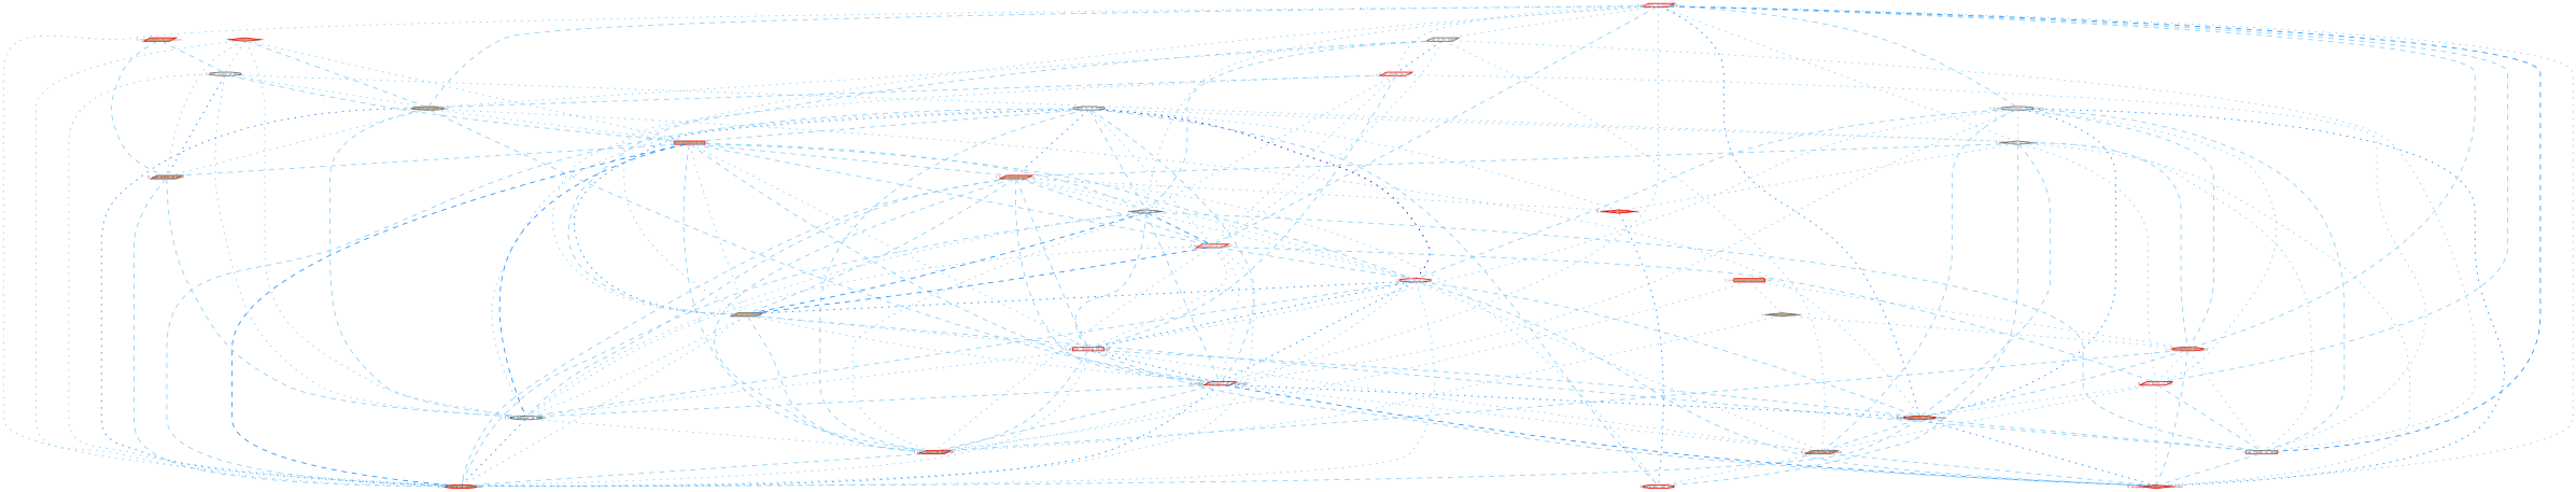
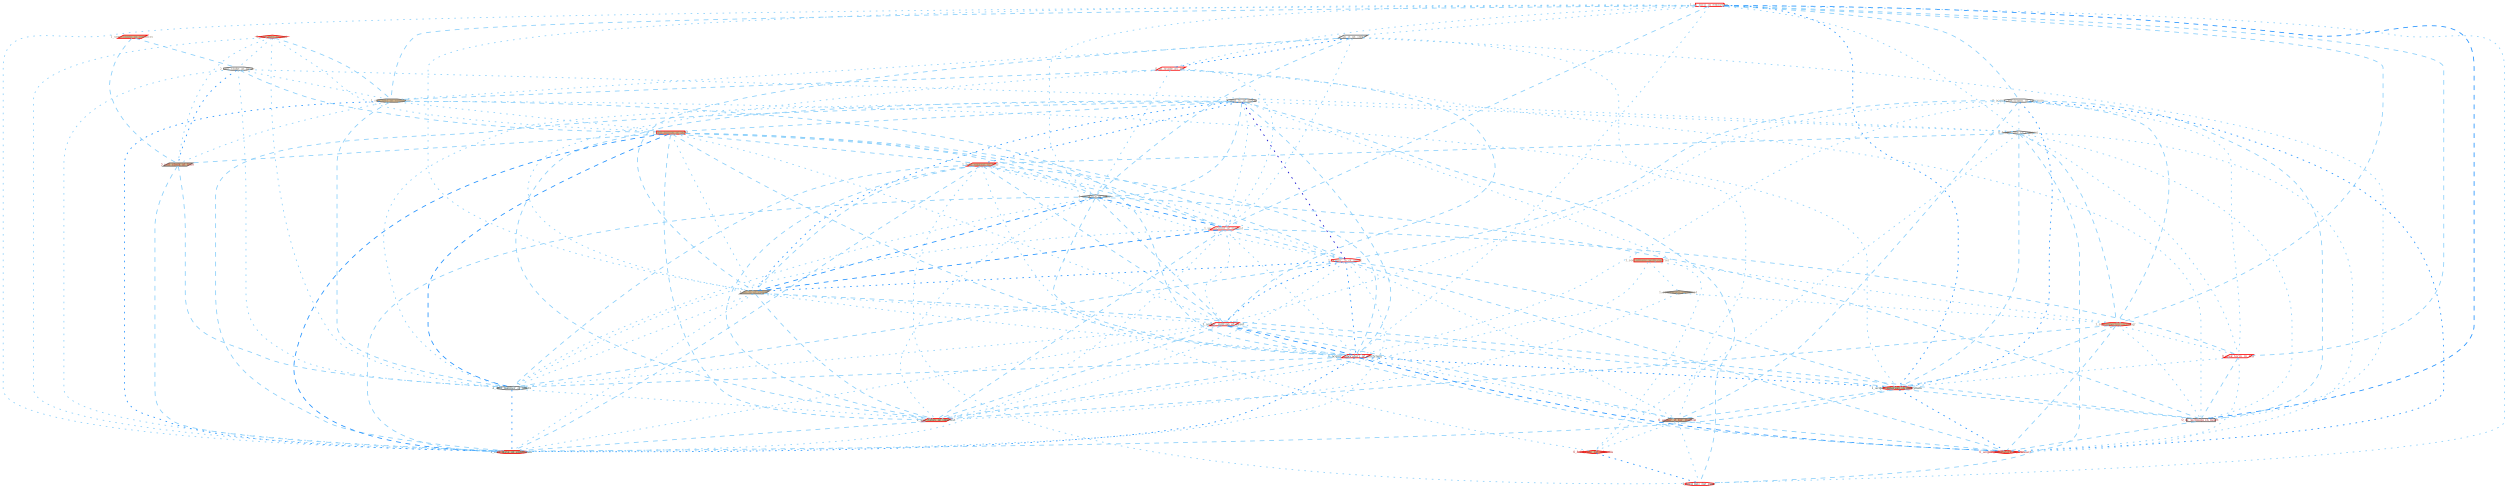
  graph {
    node [color=red fillcolor=tan fixedsize=true fontcolor="#8b7d6b" fontsize=4 shape=parallelogram style=filled]
    edge [color="#87cefa" style=dotted w=1]
    "1_seen_chanc_at_commiss " [height=.06 width=.5]
    "1_hold_%_of_stock " [color=gray40 fillcolor=white height=.06 shape=octagon width=.5]
-   "1_us_facil_in_entitynam " [fillcolor=white height=.06 width=.5]
+   "1_us_facil_in_entitynam " [fillcolor=white height=.06 shape=note width=.5]
    "0_sell_busi_to_unit " [height=.06 shape=diamond width=.5]
    "0_acquir_entitynam_in_yearnum " [color=gray40 fillcolor=white height=.06 shape=octagon width=.5]
    "0_sell_stake_at_price " [color=gray40 fillcolor=white height=.06 shape=octagon width=.5]
    "0_hold_stake_in_compani " [color=gray40 fillcolor=white height=.06 shape=diamond width=.5]
    "1_see_allianc_with_carrier " [height=.06 shape=note width=.5]
    "0_us_it_as_indic " [color=gray40 fillcolor=white height=.06 width=.5]
    "1_see_return_on_invest " [color=gray40 height=.06 shape=diamond width=.5]
    "0_us_trade_as_boi " [fillcolor=white height=.06 width=.5]
    "1_sell_unit_as_entitynam " [color=gray40 height=.06 shape=octagon width=.5]
    "1_sell_billion_of_bond " [height=.06 shape=note width=.5]
    "1_see_opportun_in_integr " [height=.06 shape=octagon width=.5]
    "1_hold_equival_of_hear " [height=.06 width=.5]
    "1_us_proce_of_offer " [color=gray40 fillcolor=white height=.06 shape=diamond width=.5]
    "1_us_account_of_magnat " [fillcolor=white height=.06 width=.5]
    "1_acquir_%_of_stock " [fillcolor=white height=.06 shape=octagon width=.5]
    "1_us_%_of_capabl " [color=gray40 height=.06 width=.5]
    "0_seek_term_in_bid " [fillcolor=white fontcolor="#b22222" height=.06 width=.5]
-   "0_us_techniqu_in_heart " [color=gray40 fillcolor=white fontcolor="#b22222" height=.06 shape=note width=.5 label="0_us_chanc_in_heart"]
+   "0_us_techniqu_in_heart " [color=gray40 fillcolor=white fontcolor="#b22222" height=.06 shape=note width=.5]
    "0_acquir_it_for_million " [color=gray40 fontcolor="#b22222" height=.06 width=.5]
    "0_hold_rate_for_advertis " [fontcolor="#b22222" height=.06 shape=diamond width=.5]
    "0_acquir_laboratori_in_transact " [fontcolor="#b22222" height=.06 shape=diamond width=.5]
    "0_sell_stock_at_time " [color=gray40 fontcolor="#b22222" height=.06 width=.5]
    "1_acquir_laboratori_of_entitynam " [fillcolor=white fontcolor="#2f4f4f" height=.06 width=.5]
-   "1_sell_number_of_share " [color=gray40 fillcolor=white fontcolor="#2f4f4f" height=.06 shape=octagon width=.5]
+   "1_sell_number_of_share " [color=gray40 fillcolor=white fontcolor="#2f4f4f" height=.06 shape=octagon width=.5 label="2_sell_number_of_share"]
    "1_see_reviv_of_interest " [fontcolor="#2f4f4f" height=.06 width=.5]
    "1_hold_bill_for_year " [fillcolor=white fontcolor="#2f4f4f" height=.06 shape=octagon width=.5]
    "1_sell_divis_of_entitynam " [fontcolor="#2f4f4f" height=.06 shape=octagon width=.5]
    "1_acquir_interest_in_entitynam " [fontcolor="#2f4f4f" height=.06 shape=octagon width=.5]
-   "1_acquir_million_of_asset " [fillcolor=white fontcolor="#2f4f4f" height=.06 shape=note width=.5]
+   "1_acquir_million_of_asset " [fillcolor=white fontcolor="#2f4f4f" height=.06 width=.5]
    subgraph sub_1 {
      "1_seen_chanc_at_commiss "
      "1_hold_%_of_stock "
      "1_us_facil_in_entitynam "
      "0_sell_busi_to_unit "
      "0_acquir_entitynam_in_yearnum "
      "0_sell_stake_at_price "
      "0_hold_stake_in_compani "
      "1_see_allianc_with_carrier "
      "0_us_it_as_indic "
      "1_see_return_on_invest "
      "0_us_trade_as_boi "
      "1_sell_unit_as_entitynam "
      "1_sell_billion_of_bond "
      "1_see_opportun_in_integr "
      "1_hold_equival_of_hear "
      "1_us_proce_of_offer "
      "1_us_account_of_magnat "
      "1_acquir_%_of_stock "
      "1_us_%_of_capabl "
    }
    subgraph sub_2 {
      "0_seek_term_in_bid "
      "0_us_techniqu_in_heart "
      "0_acquir_it_for_million "
      "0_hold_rate_for_advertis "
      "0_acquir_laboratori_in_transact "
      "0_sell_stock_at_time "
    }
    "1_seen_chanc_at_commiss " -- "0_sell_stake_at_price " [style=dashed]
    "1_seen_chanc_at_commiss " -- "0_sell_stock_at_time " [style=dashed]
    "1_hold_%_of_stock " -- "0_hold_stake_in_compani "
    "1_hold_%_of_stock " -- "1_sell_billion_of_bond " [style=dashed]
    "1_hold_%_of_stock " -- "1_hold_equival_of_hear " [color="#1e90ff" w=2]
    "1_hold_%_of_stock " -- "1_us_proce_of_offer " [style=dashed]
    "1_hold_%_of_stock " -- "1_us_account_of_magnat "
    "1_hold_%_of_stock " -- "1_acquir_%_of_stock " [color="#0000cd" w=3]
    "1_hold_%_of_stock " -- "1_us_%_of_capabl " [color="#1e90ff" w=2]
    "1_hold_%_of_stock " -- "0_hold_rate_for_advertis "
    "1_hold_%_of_stock " -- "1_acquir_laboratori_of_entitynam " [style=dashed]
    "1_hold_%_of_stock " -- "1_sell_number_of_share "
    "1_hold_%_of_stock " -- "1_see_reviv_of_interest " [style=dashed]
    "1_hold_%_of_stock " -- "1_hold_bill_for_year " [style=dashed]
    "1_hold_%_of_stock " -- "1_sell_divis_of_entitynam " [style=dashed]
    "1_us_facil_in_entitynam " -- "0_acquir_entitynam_in_yearnum " [style=dashed]
    "1_us_facil_in_entitynam " -- "0_hold_stake_in_compani "
    "1_us_facil_in_entitynam " -- "0_us_it_as_indic "
    "1_us_facil_in_entitynam " -- "0_us_trade_as_boi "
    "1_us_facil_in_entitynam " -- "1_sell_unit_as_entitynam " [style=dashed]
    "1_us_facil_in_entitynam " -- "1_see_opportun_in_integr " [style=dashed]
    "1_us_facil_in_entitynam " -- "1_us_proce_of_offer "
    "1_us_facil_in_entitynam " -- "1_us_account_of_magnat " [style=dashed]
    "1_us_facil_in_entitynam " -- "1_us_%_of_capabl "
    "1_us_facil_in_entitynam " -- "0_seek_term_in_bid " [style=dashed]
    "1_us_facil_in_entitynam " -- "0_us_techniqu_in_heart " [color="#1e90ff" style=dashed w=2]
-   "1_us_facil_in_entitynam " -- "0_acquir_laboratori_in_transact "
+   "1_us_facil_in_entitynam " -- "1_hold_bill_for_year "
    "1_us_facil_in_entitynam " -- "1_acquir_laboratori_of_entitynam "
    "1_us_facil_in_entitynam " -- "1_sell_divis_of_entitynam "
    "1_us_facil_in_entitynam " -- "1_acquir_interest_in_entitynam " [color="#1e90ff" w=2]
    "0_sell_busi_to_unit " -- "0_sell_stake_at_price "
    "0_sell_busi_to_unit " -- "1_sell_unit_as_entitynam " [style=dashed]
    "0_sell_busi_to_unit " -- "1_sell_billion_of_bond "
    "0_sell_busi_to_unit " -- "0_sell_stock_at_time "
    "0_sell_busi_to_unit " -- "1_sell_number_of_share "
    "0_sell_busi_to_unit " -- "1_sell_divis_of_entitynam "
    "0_acquir_entitynam_in_yearnum " -- "0_hold_stake_in_compani "
    "0_acquir_entitynam_in_yearnum " -- "1_see_opportun_in_integr " [style=dashed]
    "0_acquir_entitynam_in_yearnum " -- "1_acquir_%_of_stock " [style=dashed]
    "0_acquir_entitynam_in_yearnum " -- "0_seek_term_in_bid "
    "0_acquir_entitynam_in_yearnum " -- "0_us_techniqu_in_heart " [style=dashed]
    "0_acquir_entitynam_in_yearnum " -- "0_acquir_it_for_million " [style=dashed]
    "0_acquir_entitynam_in_yearnum " -- "0_acquir_laboratori_in_transact " [color="#1e90ff" w=2]
    "0_acquir_entitynam_in_yearnum " -- "1_acquir_laboratori_of_entitynam "
    "0_acquir_entitynam_in_yearnum " -- "1_acquir_interest_in_entitynam " [color="#1e90ff" w=2]
    "0_acquir_entitynam_in_yearnum " -- "1_acquir_million_of_asset "
    "0_sell_stake_at_price " -- "0_hold_stake_in_compani "
    "0_sell_stake_at_price " -- "1_sell_unit_as_entitynam "
    "0_sell_stake_at_price " -- "1_sell_billion_of_bond " [style=dashed]
    "0_sell_stake_at_price " -- "0_sell_stock_at_time " [color="#1e90ff" w=2]
    "0_sell_stake_at_price " -- "1_sell_number_of_share "
    "0_sell_stake_at_price " -- "1_sell_divis_of_entitynam "
    "0_hold_stake_in_compani " -- "1_see_opportun_in_integr " [style=dashed]
    "0_hold_stake_in_compani " -- "1_hold_equival_of_hear " [style=dashed]
    "0_hold_stake_in_compani " -- "0_seek_term_in_bid "
    "0_hold_stake_in_compani " -- "0_us_techniqu_in_heart "
    "0_hold_stake_in_compani " -- "0_hold_rate_for_advertis "
    "0_hold_stake_in_compani " -- "0_acquir_laboratori_in_transact "
    "0_hold_stake_in_compani " -- "1_hold_bill_for_year " [style=dashed]
    "0_hold_stake_in_compani " -- "1_acquir_interest_in_entitynam " [style=dashed]
    "1_see_allianc_with_carrier " -- "1_see_return_on_invest "
    "1_see_allianc_with_carrier " -- "1_see_opportun_in_integr "
    "1_see_allianc_with_carrier " -- "1_see_reviv_of_interest "
    "0_us_it_as_indic " -- "0_us_trade_as_boi " [color="#1e90ff" w=2]
    "0_us_it_as_indic " -- "1_sell_unit_as_entitynam "
    "0_us_it_as_indic " -- "1_us_proce_of_offer " [style=dashed]
    "0_us_it_as_indic " -- "1_us_account_of_magnat "
    "0_us_it_as_indic " -- "1_us_%_of_capabl " [style=dashed]
    "0_us_it_as_indic " -- "0_us_techniqu_in_heart "
    "0_us_it_as_indic " -- "0_acquir_it_for_million "
    "1_see_return_on_invest " -- "1_see_opportun_in_integr "
    "1_see_return_on_invest " -- "1_see_reviv_of_interest "
    "0_us_trade_as_boi " -- "1_sell_unit_as_entitynam " [style=dashed]
    "0_us_trade_as_boi " -- "1_us_proce_of_offer "
    "0_us_trade_as_boi " -- "1_us_account_of_magnat "
    "0_us_trade_as_boi " -- "1_us_%_of_capabl "
    "0_us_trade_as_boi " -- "0_us_techniqu_in_heart "
    "0_us_trade_as_boi " -- "1_acquir_million_of_asset " [style=dashed]
    "1_sell_unit_as_entitynam " -- "1_sell_billion_of_bond "
    "1_sell_unit_as_entitynam " -- "0_sell_stock_at_time "
    "1_sell_unit_as_entitynam " -- "1_acquir_laboratori_of_entitynam " [style=dashed]
    "1_sell_unit_as_entitynam " -- "1_sell_number_of_share " [style=dashed]
    "1_sell_unit_as_entitynam " -- "1_sell_divis_of_entitynam " [color="#1e90ff" w=2]
    "1_sell_unit_as_entitynam " -- "1_acquir_interest_in_entitynam "
    "1_sell_billion_of_bond " -- "1_hold_equival_of_hear " [style=dashed]
    "1_sell_billion_of_bond " -- "1_us_proce_of_offer " [style=dashed]
    "1_sell_billion_of_bond " -- "1_us_account_of_magnat " [style=dashed]
    "1_sell_billion_of_bond " -- "1_acquir_%_of_stock " [style=dashed]
    "1_sell_billion_of_bond " -- "1_us_%_of_capabl "
    "1_sell_billion_of_bond " -- "0_sell_stock_at_time " [style=dashed]
    "1_sell_billion_of_bond " -- "1_acquir_laboratori_of_entitynam " [style=dashed]
    "1_sell_billion_of_bond " -- "1_sell_number_of_share " [color="#1e90ff" style=dashed w=2]
    "1_sell_billion_of_bond " -- "1_see_reviv_of_interest " [style=dashed]
    "1_sell_billion_of_bond " -- "1_sell_divis_of_entitynam " [color="#1e90ff" style=dashed w=2]
    "1_sell_billion_of_bond " -- "1_acquir_million_of_asset "
    "1_see_opportun_in_integr " -- "0_seek_term_in_bid "
    "1_see_opportun_in_integr " -- "0_us_techniqu_in_heart "
    "1_see_opportun_in_integr " -- "0_acquir_laboratori_in_transact " [style=dashed]
    "1_see_opportun_in_integr " -- "1_see_reviv_of_interest " [style=dashed]
    "1_see_opportun_in_integr " -- "1_acquir_interest_in_entitynam " [style=dashed]
    "1_hold_equival_of_hear " -- "1_us_proce_of_offer "
    "1_hold_equival_of_hear " -- "1_us_account_of_magnat " [style=dashed]
    "1_hold_equival_of_hear " -- "1_acquir_%_of_stock "
    "1_hold_equival_of_hear " -- "1_us_%_of_capabl " [style=dashed]
    "1_hold_equival_of_hear " -- "0_hold_rate_for_advertis "
    "1_hold_equival_of_hear " -- "1_acquir_laboratori_of_entitynam " [style=dashed]
    "1_hold_equival_of_hear " -- "1_sell_number_of_share " [style=dashed]
    "1_hold_equival_of_hear " -- "1_see_reviv_of_interest " [style=dashed]
    "1_hold_equival_of_hear " -- "1_hold_bill_for_year "
    "1_hold_equival_of_hear " -- "1_sell_divis_of_entitynam " [style=dashed]
    "1_hold_equival_of_hear " -- "1_acquir_million_of_asset " [style=dashed]
    "1_us_proce_of_offer " -- "1_us_account_of_magnat " [color="#1e90ff" style=dashed w=2]
    "1_us_proce_of_offer " -- "1_acquir_%_of_stock "
    "1_us_proce_of_offer " -- "1_us_%_of_capabl " [color="#1e90ff" style=dashed w=2]
    "1_us_proce_of_offer " -- "0_us_techniqu_in_heart " [style=dashed]
    "1_us_proce_of_offer " -- "1_acquir_laboratori_of_entitynam " [style=dashed]
    "1_us_proce_of_offer " -- "1_sell_number_of_share "
    "1_us_proce_of_offer " -- "1_see_reviv_of_interest "
    "1_us_proce_of_offer " -- "1_sell_divis_of_entitynam " [style=dashed]
    "1_us_proce_of_offer " -- "1_acquir_million_of_asset " [style=dashed]
    "1_us_account_of_magnat " -- "1_acquir_%_of_stock " [style=dashed]
    "1_us_account_of_magnat " -- "1_us_%_of_capabl " [color="#1e90ff" style=dashed w=2]
    "1_us_account_of_magnat " -- "0_seek_term_in_bid " [style=dashed]
    "1_us_account_of_magnat " -- "1_acquir_laboratori_of_entitynam "
    "1_us_account_of_magnat " -- "1_sell_number_of_share "
-   "1_us_account_of_magnat " -- "1_see_reviv_of_interest "
+   "1_us_account_of_magnat " -- "1_see_reviv_of_interest " [style=dashed]
    "1_us_account_of_magnat " -- "1_sell_divis_of_entitynam "
    "1_us_account_of_magnat " -- "1_acquir_million_of_asset "
    "1_acquir_%_of_stock " -- "1_us_%_of_capabl " [color="#1e90ff" w=2]
    "1_acquir_%_of_stock " -- "0_acquir_it_for_million "
    "1_acquir_%_of_stock " -- "0_acquir_laboratori_in_transact " [style=dashed]
    "1_acquir_%_of_stock " -- "1_acquir_laboratori_of_entitynam " [color="#1e90ff" w=2]
    "1_acquir_%_of_stock " -- "1_sell_number_of_share " [style=dashed]
    "1_acquir_%_of_stock " -- "1_see_reviv_of_interest "
    "1_acquir_%_of_stock " -- "1_sell_divis_of_entitynam "
    "1_acquir_%_of_stock " -- "1_acquir_interest_in_entitynam " [style=dashed]
    "1_acquir_%_of_stock " -- "1_acquir_million_of_asset " [color="#1e90ff" w=2]
    "1_us_%_of_capabl " -- "0_us_techniqu_in_heart " [style=dashed]
    "1_us_%_of_capabl " -- "1_acquir_laboratori_of_entitynam "
    "1_us_%_of_capabl " -- "1_sell_number_of_share "
    "1_us_%_of_capabl " -- "1_see_reviv_of_interest " [style=dashed]
    "1_us_%_of_capabl " -- "1_sell_divis_of_entitynam "
    "1_us_%_of_capabl " -- "1_acquir_million_of_asset "
    "0_seek_term_in_bid " -- "0_us_techniqu_in_heart " [style=dashed]
    "0_seek_term_in_bid " -- "0_acquir_laboratori_in_transact "
    "0_seek_term_in_bid " -- "1_acquir_interest_in_entitynam "
    "0_us_techniqu_in_heart " -- "0_acquir_laboratori_in_transact " [style=dashed]
-   "0_acquir_it_for_million " -- "0_seek_term_in_bid "
+   "0_acquir_it_for_million " -- "0_hold_rate_for_advertis "
    "0_acquir_it_for_million " -- "0_acquir_laboratori_in_transact " [style=dashed]
    "0_acquir_it_for_million " -- "1_hold_bill_for_year "
    "0_hold_rate_for_advertis " -- "1_hold_bill_for_year " [color="#1e90ff" w=2]
    "0_sell_stock_at_time " -- "1_sell_number_of_share " [style=dashed]
    "0_sell_stock_at_time " -- "1_sell_divis_of_entitynam " [style=dashed]
    "1_acquir_laboratori_of_entitynam " -- "0_acquir_it_for_million "
    "1_acquir_laboratori_of_entitynam " -- "0_acquir_laboratori_in_transact " [color="#1e90ff" style=dashed w=2]
    "1_acquir_laboratori_of_entitynam " -- "1_sell_number_of_share " [style=dashed]
    "1_acquir_laboratori_of_entitynam " -- "1_see_reviv_of_interest " [style=dashed]
    "1_acquir_laboratori_of_entitynam " -- "1_sell_divis_of_entitynam " [color="#1e90ff" w=2]
    "1_acquir_laboratori_of_entitynam " -- "1_acquir_interest_in_entitynam " [color="#1e90ff" w=2]
    "1_sell_number_of_share " -- "1_see_reviv_of_interest "
    "1_sell_number_of_share " -- "1_sell_divis_of_entitynam " [color="#1e90ff" w=2]
    "1_see_reviv_of_interest " -- "1_sell_divis_of_entitynam " [style=dashed]
    "1_acquir_interest_in_entitynam " -- "0_us_techniqu_in_heart " [style=dashed]
    "1_acquir_interest_in_entitynam " -- "0_acquir_it_for_million " [style=dashed]
    "1_acquir_interest_in_entitynam " -- "0_acquir_laboratori_in_transact " [color="#1e90ff" w=2]
    "1_acquir_interest_in_entitynam " -- "1_sell_divis_of_entitynam " [style=dashed]
-   "1_acquir_million_of_asset " -- "0_acquir_it_for_million "
+   "1_acquir_million_of_asset " -- "0_acquir_it_for_million " [style=dashed]
    "1_acquir_million_of_asset " -- "0_acquir_laboratori_in_transact " [style=dashed]
-   "1_acquir_million_of_asset " -- "1_acquir_laboratori_of_entitynam " [color="#1e90ff" w=2]
+   "1_acquir_million_of_asset " -- "1_acquir_laboratori_of_entitynam " [color="#1e90ff" style=dashed w=2]
    "1_acquir_million_of_asset " -- "1_sell_number_of_share "
    "1_acquir_million_of_asset " -- "1_see_reviv_of_interest " [style=dashed]
    "1_acquir_million_of_asset " -- "1_sell_divis_of_entitynam "
    "1_acquir_million_of_asset " -- "1_acquir_interest_in_entitynam " [style=dashed]
  }
